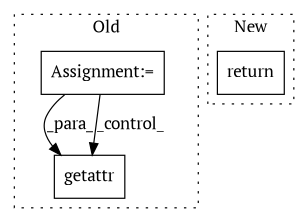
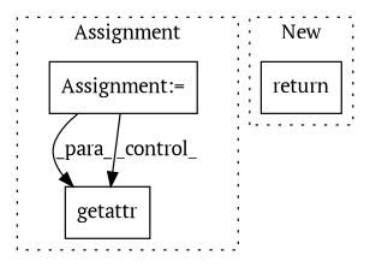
  digraph {
    fontname="PT Serif"
    node [shape=box fontname="PT Serif"]
    edge [fontname="PT Serif"]
    n1 [a=32 l="8,1" label=getattr s="6841,6856"]
    n2 [a=7 l="53,2" label="Assignment:=" s="6563,6648"]
    n3 [a=41 l=7 label=return s=3018]
    subgraph cluster_1 {
-     label=Old
+     label=Assignment
      style=dotted
      n1
      n2
    }
    subgraph cluster_2 {
      label=New
      style=dotted
      n3
    }
    n2 -> n1 [label=_para_]
    n2 -> n1 [label=_control_]
  }
